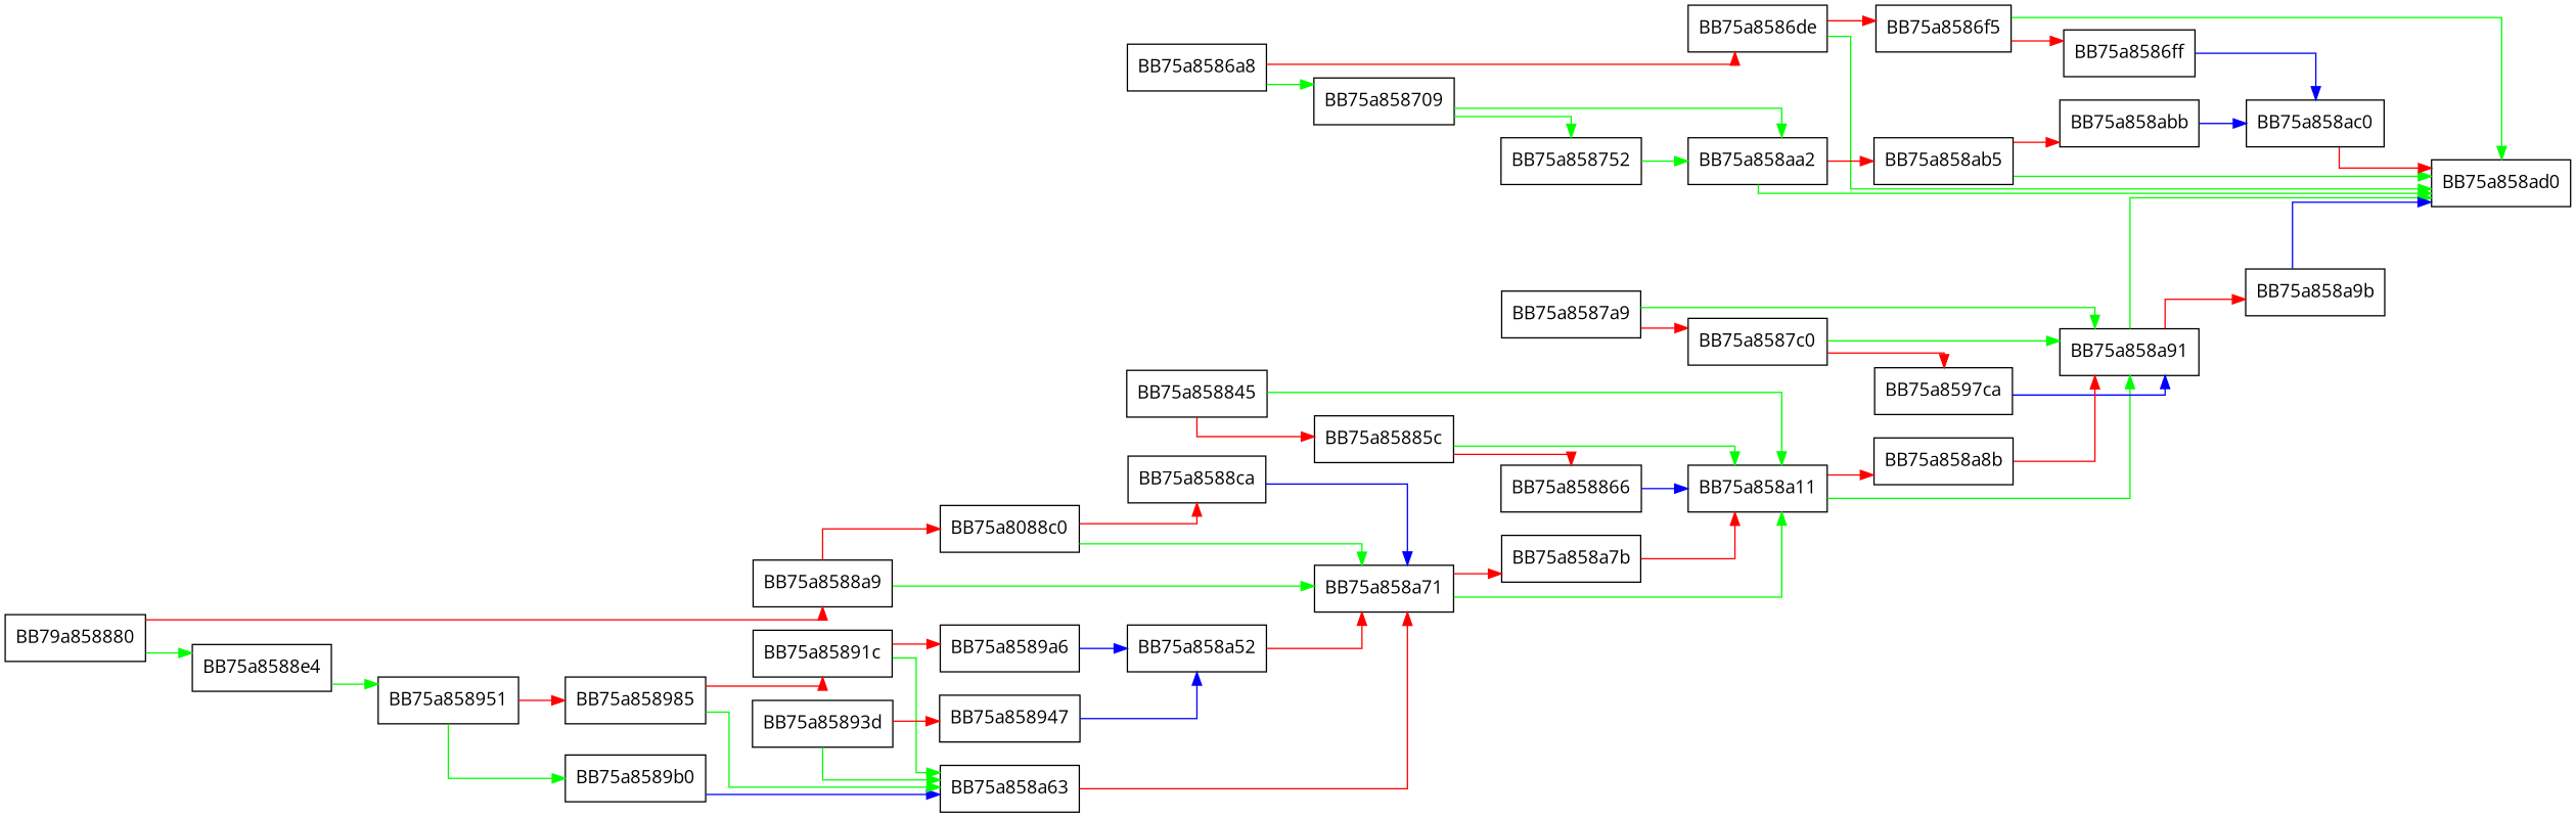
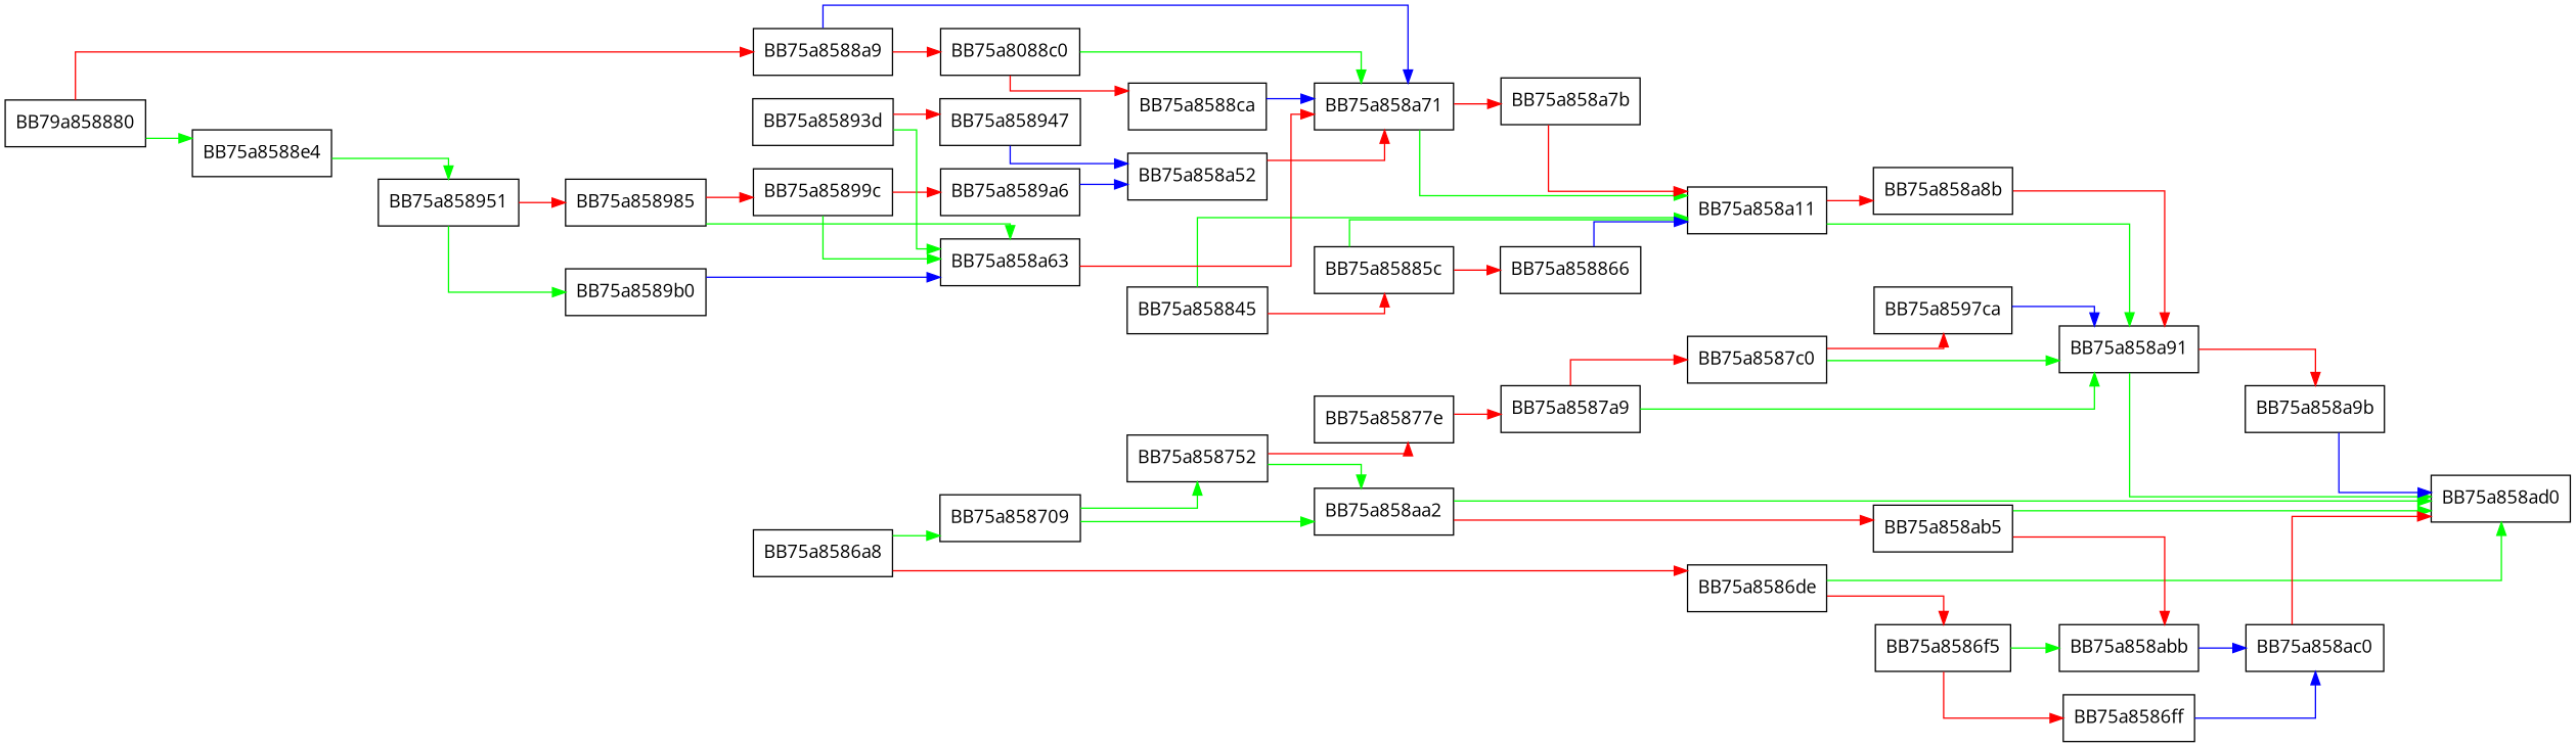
  digraph {
    fontname="Open Sans"
    rankdir=LR
    splines=ortho
    node [fontname="Open Sans" shape=box]
    edge [color=red fontname="Open Sans"]
    BB75a8586a8
    BB75a858709
    BB75a8586de
    BB75a858aa2
    BB75a858752
    BB75a858ad0
    BB75a8586f5
    BB75a858ab5
+   BB75a85877e
    BB75a8586ff
    BB75a858ac0
    BB75a858abb
    BB75a8587a9
    BB75a858a91
    BB75a8587c0
    n16 [label=BB79a858880]
    BB75a8588e4
    BB75a8588a9
    n19 [label=BB75a858a11]
    BB75a858845
    BB75a85885c
    BB75a858a9b
    n23 [label=BB75a8597ca]
    BB75a858951
    BB75a858a71
    n26 [label=BB75a8088c0]
    BB75a858a8b
    BB75a858866
    BB75a8589b0
    BB75a858985
    BB75a858a7b
    BB75a8588ca
    BB75a858a63
-   BB75a85899c [label=BB75a85891c]
+   BB75a85899c
    BB75a85893d
    BB75a858947
    BB75a858a52
    BB75a8589a6
    BB75a8586a8 -> BB75a858709 [color=green]
    BB75a8586a8 -> BB75a8586de
    BB75a858709 -> BB75a858aa2 [color=green]
    BB75a858709 -> BB75a858752 [color=green]
    BB75a8586de -> BB75a858ad0 [color=green]
    BB75a8586de -> BB75a8586f5
    BB75a858aa2 -> BB75a858ad0 [color=green]
    BB75a858aa2 -> BB75a858ab5
    BB75a858752 -> BB75a858aa2 [color=green]
-   BB75a8586f5 -> BB75a858ad0 [color=green]
+   BB75a858752 -> BB75a85877e
+   BB75a8586f5 -> BB75a858abb [color=green]
    BB75a8586f5 -> BB75a8586ff
    BB75a858ab5 -> BB75a858ad0 [color=green]
    BB75a858ab5 -> BB75a858abb
+   BB75a85877e -> BB75a8587a9
    BB75a8586ff -> BB75a858ac0 [color=blue]
    BB75a858ac0 -> BB75a858ad0
    BB75a858abb -> BB75a858ac0 [color=blue]
    BB75a8587a9 -> BB75a858a91 [color=green]
    BB75a8587a9 -> BB75a8587c0
    BB75a858a91 -> BB75a858ad0 [color=green]
    BB75a858a91 -> BB75a858a9b
    BB75a8587c0 -> BB75a858a91 [color=green]
    BB75a8587c0 -> n23
    n16 -> BB75a8588e4 [color=green]
    n16 -> BB75a8588a9
    BB75a8588e4 -> BB75a858951 [color=green]
-   BB75a8588a9 -> BB75a858a71 [color=green]
+   BB75a8588a9 -> BB75a858a71 [color=blue]
    BB75a8588a9 -> n26
    n19 -> BB75a858a91 [color=green]
    n19 -> BB75a858a8b
    BB75a858845 -> n19 [color=green]
    BB75a858845 -> BB75a85885c
    BB75a85885c -> n19 [color=green]
    BB75a85885c -> BB75a858866
    BB75a858a9b -> BB75a858ad0 [color=blue]
    n23 -> BB75a858a91 [color=blue]
    BB75a858951 -> BB75a8589b0 [color=green]
    BB75a858951 -> BB75a858985
    BB75a858a71 -> n19 [color=green]
    BB75a858a71 -> BB75a858a7b
    n26 -> BB75a858a71 [color=green]
    n26 -> BB75a8588ca
    BB75a858a8b -> BB75a858a91
    BB75a858866 -> n19 [color=blue]
    BB75a8589b0 -> BB75a858a63 [color=blue]
    BB75a858985 -> BB75a858a63 [color=green]
    BB75a858985 -> BB75a85899c
    BB75a858a7b -> n19
    BB75a8588ca -> BB75a858a71 [color=blue]
    BB75a858a63 -> BB75a858a71
    BB75a85899c -> BB75a858a63 [color=green]
    BB75a85899c -> BB75a8589a6
    BB75a85893d -> BB75a858a63 [color=green]
    BB75a85893d -> BB75a858947
    BB75a858947 -> BB75a858a52 [color=blue]
    BB75a858a52 -> BB75a858a71
    BB75a8589a6 -> BB75a858a52 [color=blue]
  }
